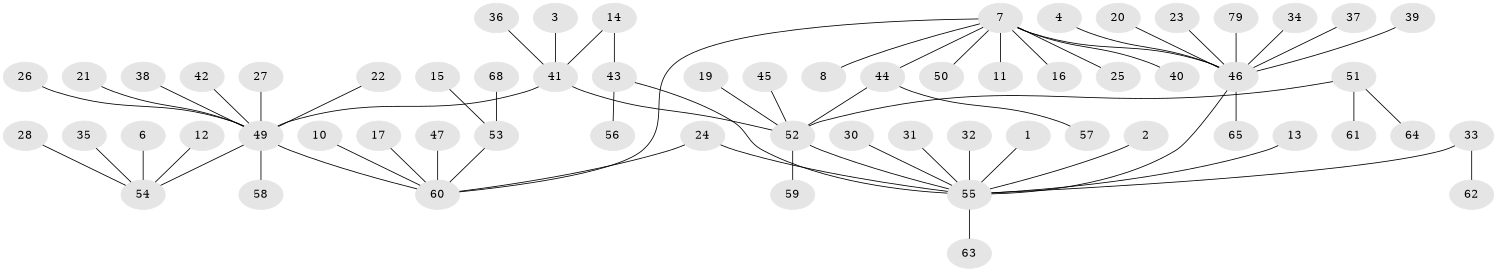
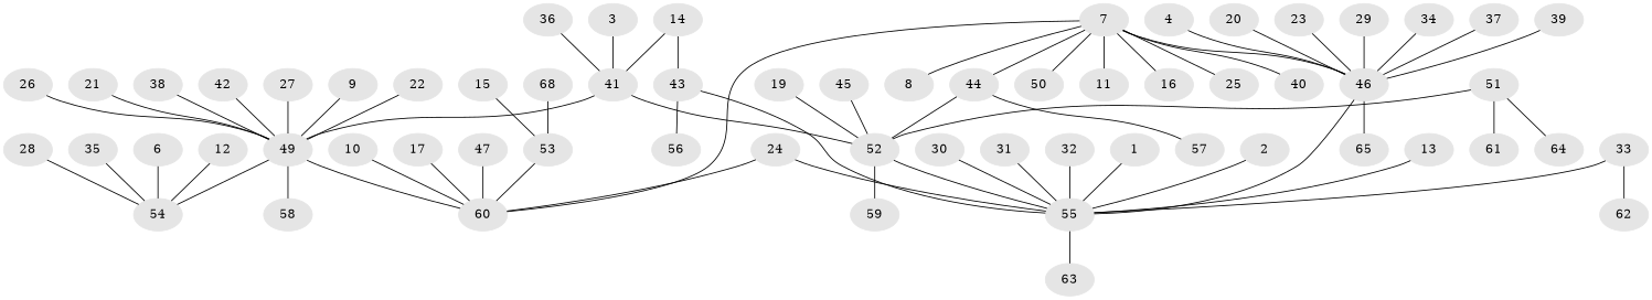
  graph {
    node [color=gray90 style=filled]
    edge [weight=1.0]
    1
    55
    63
    2
    3
    41
    49
    52
    4
    46
    65
    6
    54
    7
    8
    11
    16
    25
    40
    44
    50
    60
    57
+   9
    58
    10
    12
    13
    14
    43
    56
    15
    53
    17
    19
    59
    20
    21
    22
    23
    24
    26
    27
    28
-   29 [label=79]
+   29
    30
    31
    32
    33
    62
    34
    35
    36
    37
    38
    39
    42
    45
    47
    n60 [label=68]
    51
    61
    64
    1 -- 55
    55 -- 63
    2 -- 55
    3 -- 41
    41 -- 49
    41 -- 52
    49 -- 54
    49 -- 60
    49 -- 58
    52 -- 55
    52 -- 59
    4 -- 46
    46 -- 55
    46 -- 65
    6 -- 54
    7 -- 46
    7 -- 8
    7 -- 11
    7 -- 16
    7 -- 25
    7 -- 40
    7 -- 44
    7 -- 50
    7 -- 60
    44 -- 52
    44 -- 57
+   9 -- 49
    10 -- 60
    12 -- 54
    13 -- 55
    14 -- 41
    14 -- 43
    43 -- 55
    43 -- 56
    15 -- 53
    53 -- 60
    17 -- 60
    19 -- 52
    20 -- 46
    21 -- 49
    22 -- 49
    23 -- 46
    24 -- 55
    24 -- 60
    26 -- 49
    27 -- 49
    28 -- 54
    29 -- 46
    30 -- 55
    31 -- 55
    32 -- 55
    33 -- 55
    33 -- 62
    34 -- 46
    35 -- 54
    36 -- 41
    37 -- 46
    38 -- 49
    39 -- 46
    42 -- 49
    45 -- 52
    47 -- 60
    n60 -- 53
    51 -- 52
    51 -- 61
    51 -- 64
  }
